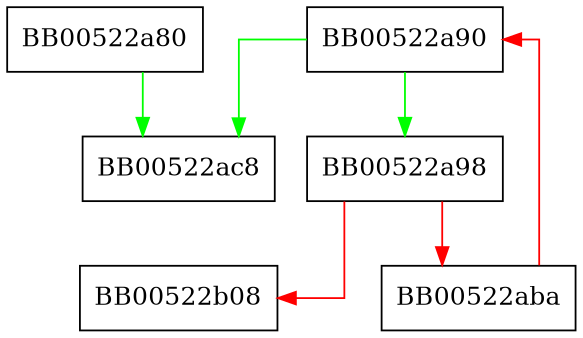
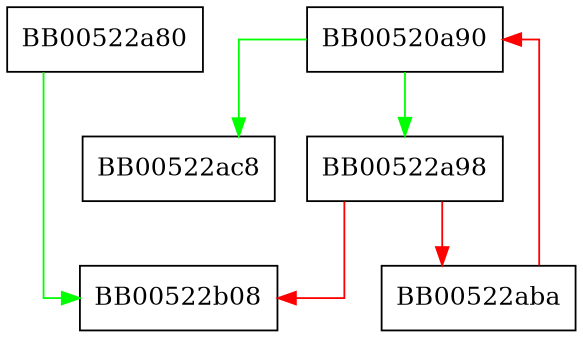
  digraph {
    splines=ortho
    node [shape=box]
    edge [color=green]
    BB00522a80
    BB00522ac8
-   BB00522a90
+   BB00522a90 [label=BB00520a90]
    BB00522a98
    BB00522b08
    BB00522aba
-   BB00522a80 -> BB00522ac8
+   BB00522a80 -> BB00522b08
    BB00522a90 -> BB00522ac8
    BB00522a90 -> BB00522a98
    BB00522a98 -> BB00522b08 [color=red]
    BB00522a98 -> BB00522aba [color=red]
    BB00522aba -> BB00522a90 [color=red]
  }
